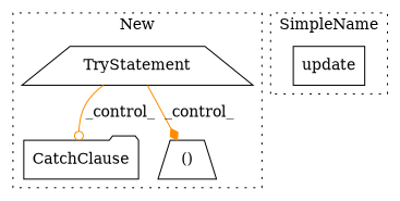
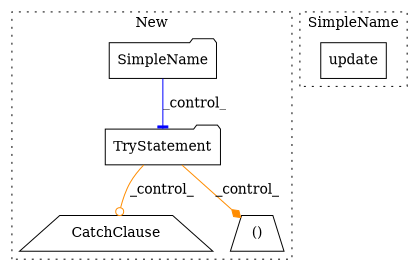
  digraph {
    node [shape=trapezium]
    edge [color=darkorange]
-   n1 [a=12 l="15,2" label=CatchClause s="659,697" shape=folder]
-   n2 [a=54 l=4 label=TryStatement s=550]
+   n1 [a=12 l="15,2" label=CatchClause s="659,697"]
+   n2 [a=54 l=4 label=TryStatement s=550 shape=folder]
    n3 [a=106 l=18 label="()" s=577]
+   n4 [a=42 label=SimpleName shape=folder]
    n5 [a=32 l="7,1" label=update s="786,870" shape=box]
    subgraph cluster_1 {
      label=New
      style=dotted
      n1
      n2
      n3
+     n4
    }
    subgraph cluster_2 {
      label=SimpleName
      style=dotted
      n5
    }
    n2 -> n1 [arrowhead=odot label=_control_]
    n2 -> n3 [arrowhead=diamond label=_control_]
+   n4 -> n2 [arrowhead=tee color=blue label=_control_]
  }
